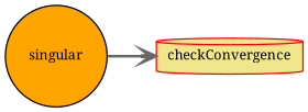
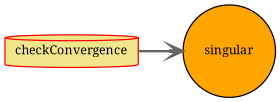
  digraph {
    rankdir=LR
    fontname="Noto Serif"
    node [fontname="Noto Serif" fontsize=10 style=filled]
    n1 [color=black fillcolor=orange fontcolor=black height=0.2 label=singular shape=circle width=0.4]
    n2 [color=red height=0.2 label=checkConvergence shape=cylinder width=0.4 fillcolor=khaki]
-   n1 -> n2 [color=gray40 fontname="Noto Serif" fontsize=10 labelfontname=FreeSans labelfontsize=10 style=bold arrowhead=vee]
+   n2 -> n1 [color=gray40 fontname="Noto Serif" fontsize=10 labelfontname=FreeSans labelfontsize=10 style=bold arrowhead=vee]
  }
